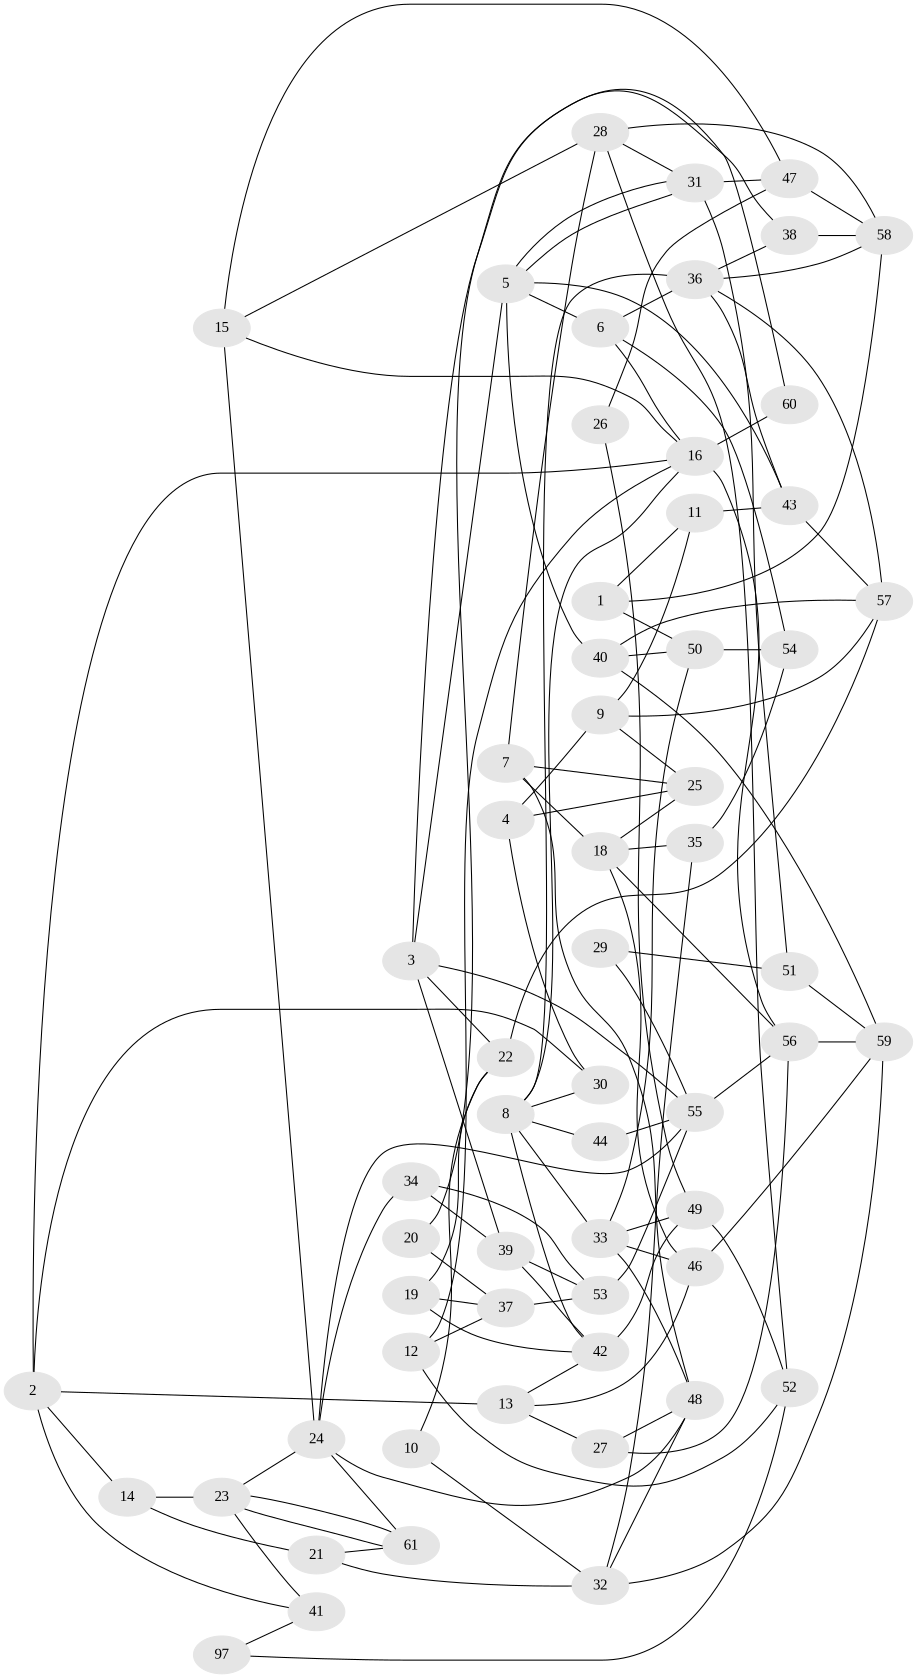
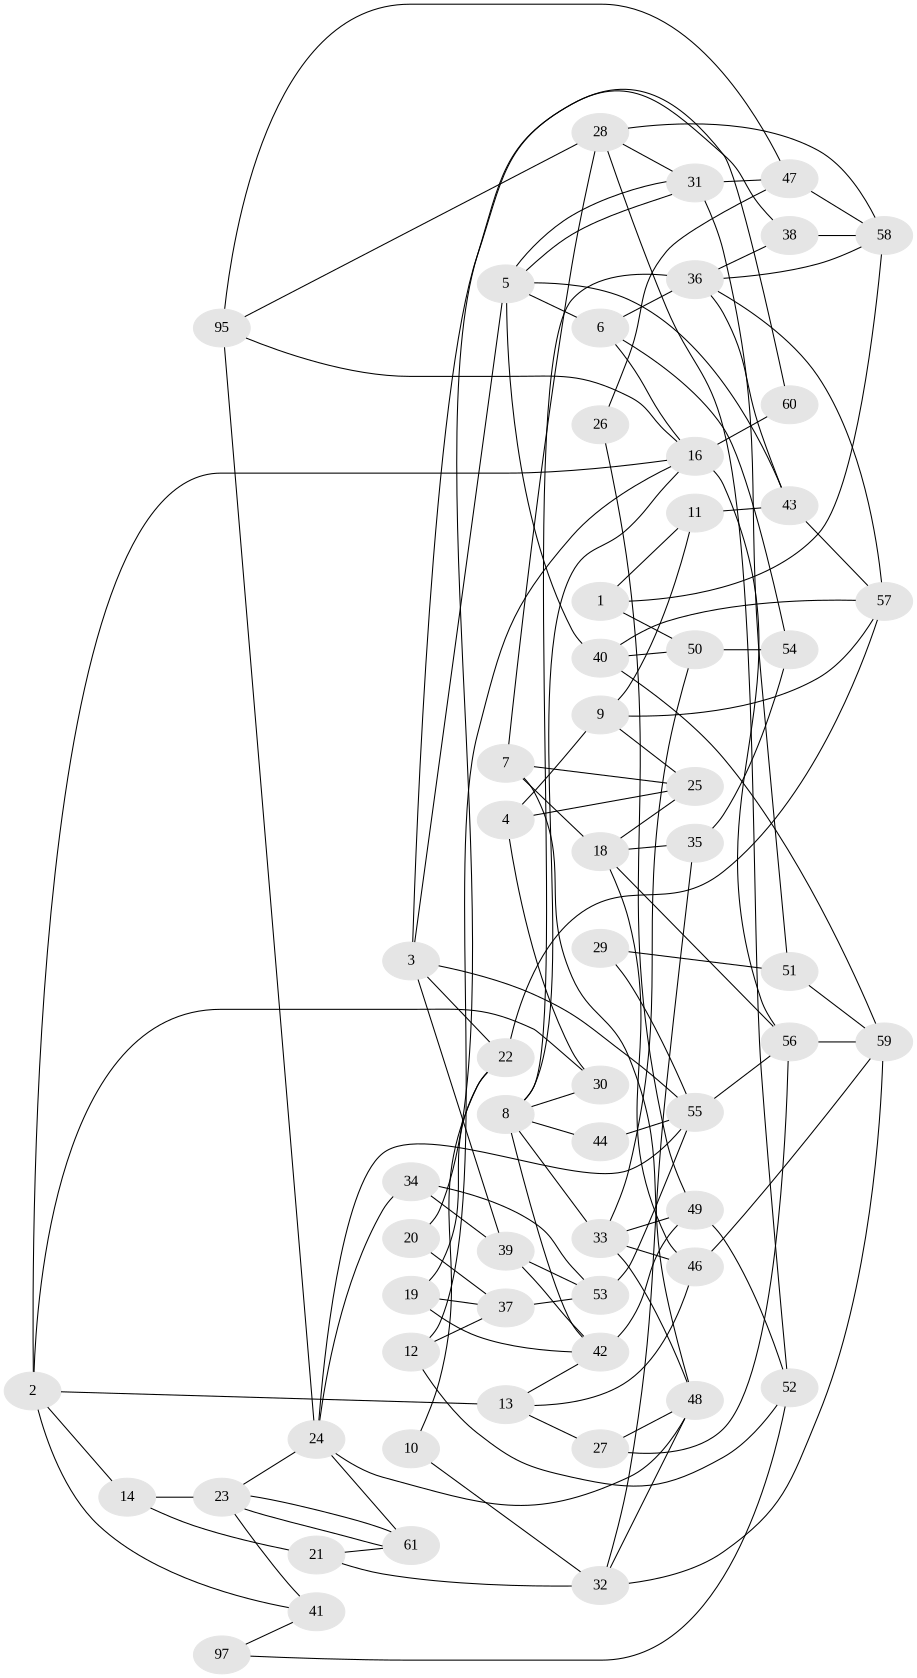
  graph {
    fontname="Liberation Serif"
    rankdir=LR
    node [color=gray90 fontname="Liberation Serif" style=filled]
    edge [fontname="Liberation Serif"]
    1
    11
    50
    58
    43
    54
    2
    13
    14
    16
    30
    41
    42
    27
    46
    21
    23
    60
    56
    3
    5
    22
    39
    55
    6
    31
    40
    57
    53
    4
    9
    25
    36
    47
    51
    59
    38
    7
    18
    28
    48
    35
    52
    8
    33
    44
    49
    10
    32
    12
    37
    61
    24
-   15
+   15 [label=95]
    34
    n56 [label=97]
    19
    20
    26
    29
    1 -- 11
    1 -- 50
    1 -- 58
    11 -- 43
    50 -- 54
    43 -- 57
    2 -- 13
    2 -- 14
    2 -- 16
    2 -- 30
    2 -- 41
    13 -- 42
    13 -- 27
    13 -- 46
    14 -- 21
    14 -- 23
    16 -- 60
    16 -- 56
    42 -- 49
    27 -- 56
    27 -- 48
    46 -- 59
    21 -- 32
    21 -- 61
    23 -- 41
    23 -- 61
    23 -- 61
    23 -- 24
    56 -- 59
    3 -- 60
    3 -- 5
    3 -- 22
    3 -- 39
    3 -- 55
    5 -- 43
    5 -- 6
    5 -- 31
    5 -- 31
    5 -- 40
    22 -- 57
    39 -- 42
    39 -- 53
    55 -- 56
    6 -- 54
    6 -- 16
    6 -- 36
    31 -- 47
    31 -- 51
    40 -- 50
    40 -- 57
    40 -- 59
    53 -- 55
    4 -- 30
    4 -- 9
    4 -- 25
    9 -- 11
    9 -- 57
    9 -- 25
    36 -- 58
    36 -- 43
    36 -- 57
    36 -- 38
    47 -- 58
    51 -- 59
    38 -- 58
    7 -- 25
    7 -- 18
    7 -- 28
    7 -- 48
    18 -- 46
    18 -- 56
    18 -- 25
    18 -- 35
    28 -- 58
    28 -- 31
    28 -- 52
    35 -- 54
    8 -- 16
    8 -- 30
    8 -- 42
    8 -- 36
    8 -- 33
    8 -- 44
    33 -- 50
    33 -- 46
    33 -- 48
    33 -- 49
    44 -- 55
    49 -- 52
    10 -- 22
    10 -- 32
    32 -- 59
    32 -- 48
    32 -- 35
    12 -- 16
    12 -- 52
    12 -- 37
    37 -- 53
    24 -- 55
    24 -- 48
    24 -- 61
    24 -- 34
    15 -- 16
    15 -- 47
    15 -- 28
    15 -- 24
    34 -- 39
    34 -- 53
    n56 -- 41
    n56 -- 52
    19 -- 42
    19 -- 22
    19 -- 37
    20 -- 38
    20 -- 37
    26 -- 47
    26 -- 49
    29 -- 55
    29 -- 51
  }
